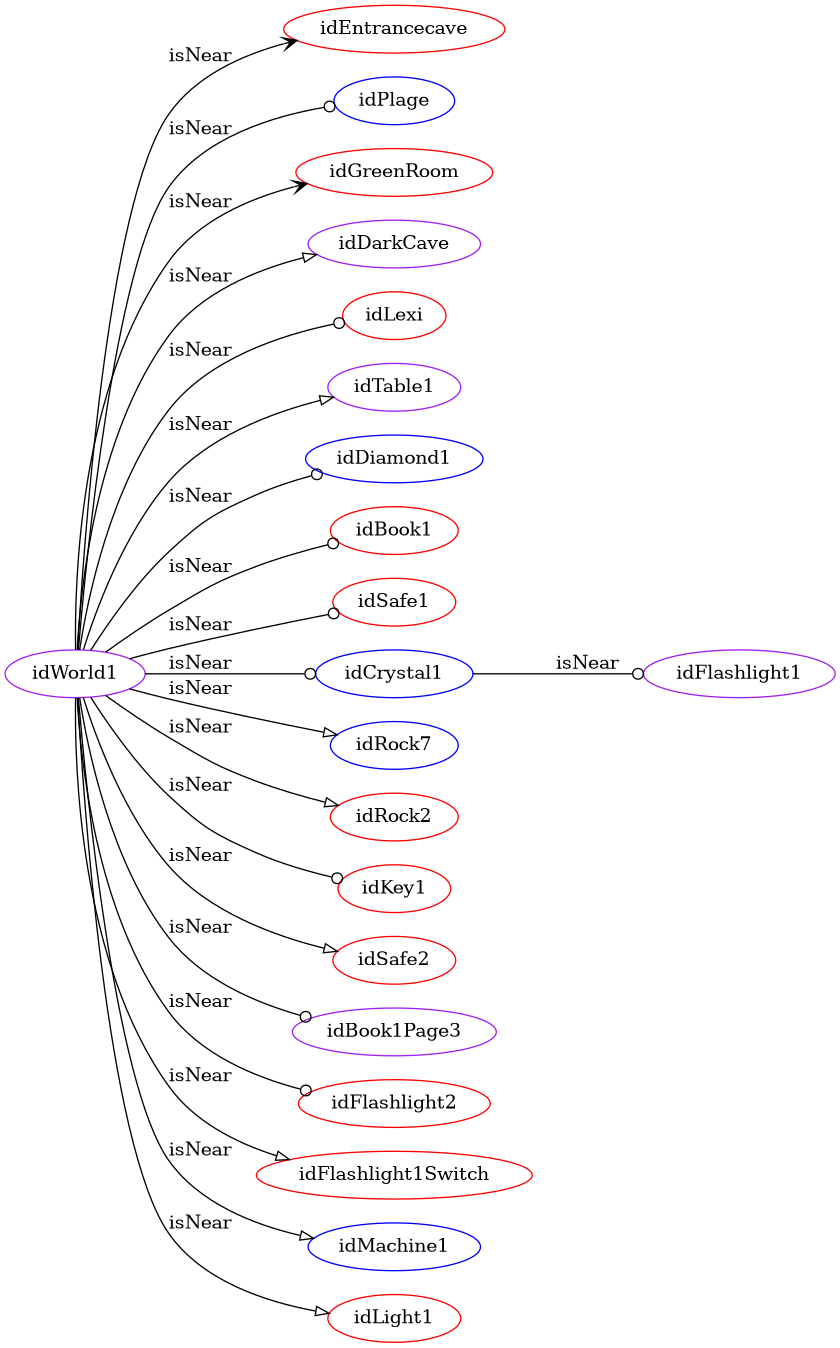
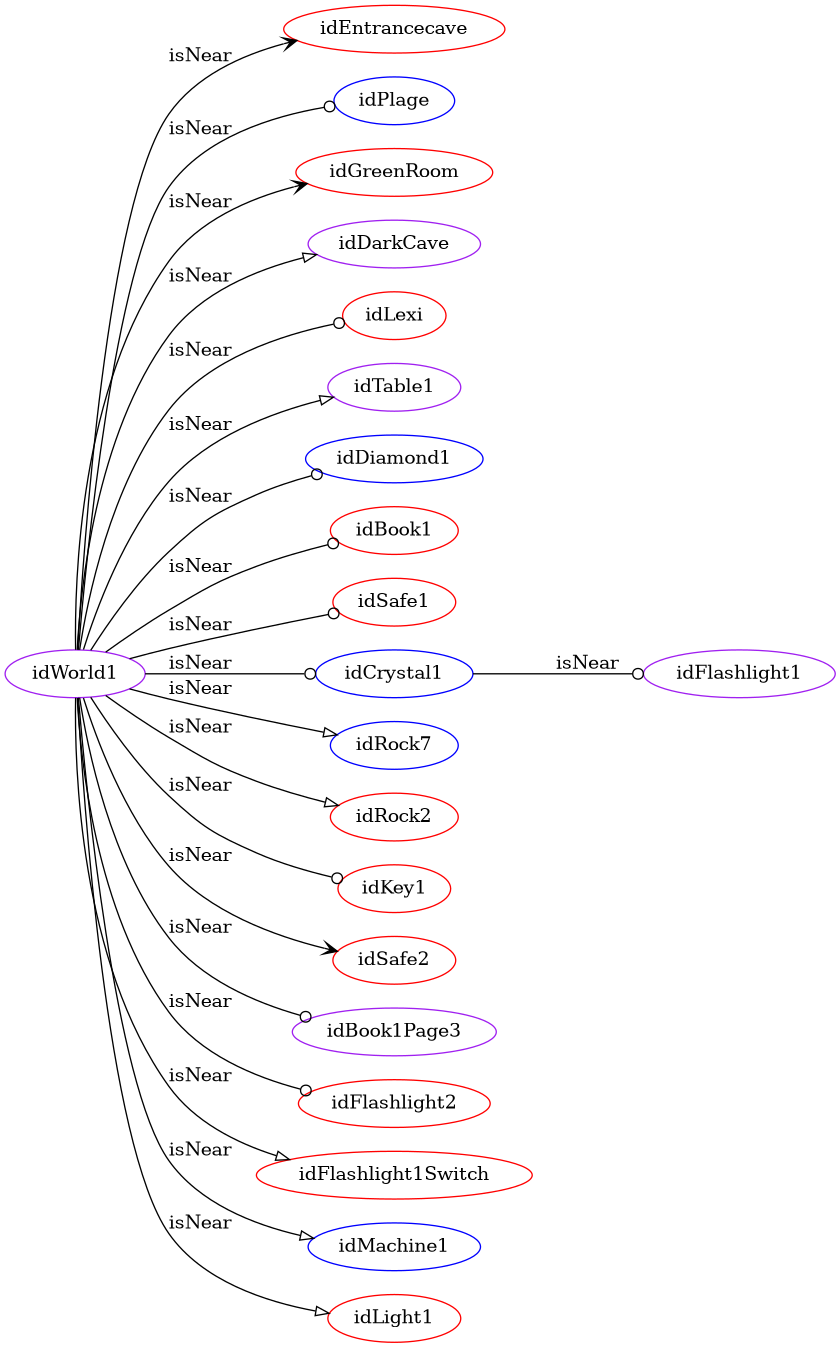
  strict digraph {
    rankdir=LR
    node [color=red node_type=entity_node]
    edge [arrowhead=odot edge_type=relationship]
    idWorld1 [color=purple]
    idEntrancecave
    idPlage [color=blue]
    idGreenRoom
    idDarkCave [color=purple]
    idLexi
    idTable1 [color=purple]
    idDiamond1 [color=blue]
    idBook1
    idSafe1
    idCrystal1 [color=blue]
    n12 [color=blue label=idRock7]
    idRock2
    idKey1
    idSafe2
    idBook1Page3 [color=purple]
    idFlashlight2
    idFlashlight1Switch
    idMachine1 [color=blue]
    idLight1
    idFlashlight1 [color=purple]
    idWorld1 -> idEntrancecave [arrowhead=vee label=isNear]
    idWorld1 -> idPlage [label=isNear]
    idWorld1 -> idGreenRoom [arrowhead=vee label=isNear]
    idWorld1 -> idDarkCave [arrowhead=onormal label=isNear]
    idWorld1 -> idLexi [label=isNear]
    idWorld1 -> idTable1 [arrowhead=onormal label=isNear]
    idWorld1 -> idDiamond1 [label=isNear]
    idWorld1 -> idBook1 [label=isNear]
    idWorld1 -> idSafe1 [label=isNear]
    idWorld1 -> idCrystal1 [label=isNear]
    idWorld1 -> n12 [arrowhead=onormal label=isNear]
    idWorld1 -> idRock2 [arrowhead=onormal label=isNear]
    idWorld1 -> idKey1 [label=isNear]
-   idWorld1 -> idSafe2 [arrowhead=onormal label=isNear]
+   idWorld1 -> idSafe2 [arrowhead=vee label=isNear]
    idWorld1 -> idBook1Page3 [label=isNear]
    idWorld1 -> idFlashlight2 [label=isNear]
    idWorld1 -> idFlashlight1Switch [arrowhead=onormal label=isNear]
    idWorld1 -> idMachine1 [arrowhead=onormal label=isNear]
    idWorld1 -> idLight1 [arrowhead=onormal label=isNear]
    idCrystal1 -> idFlashlight1 [label=isNear]
  }
